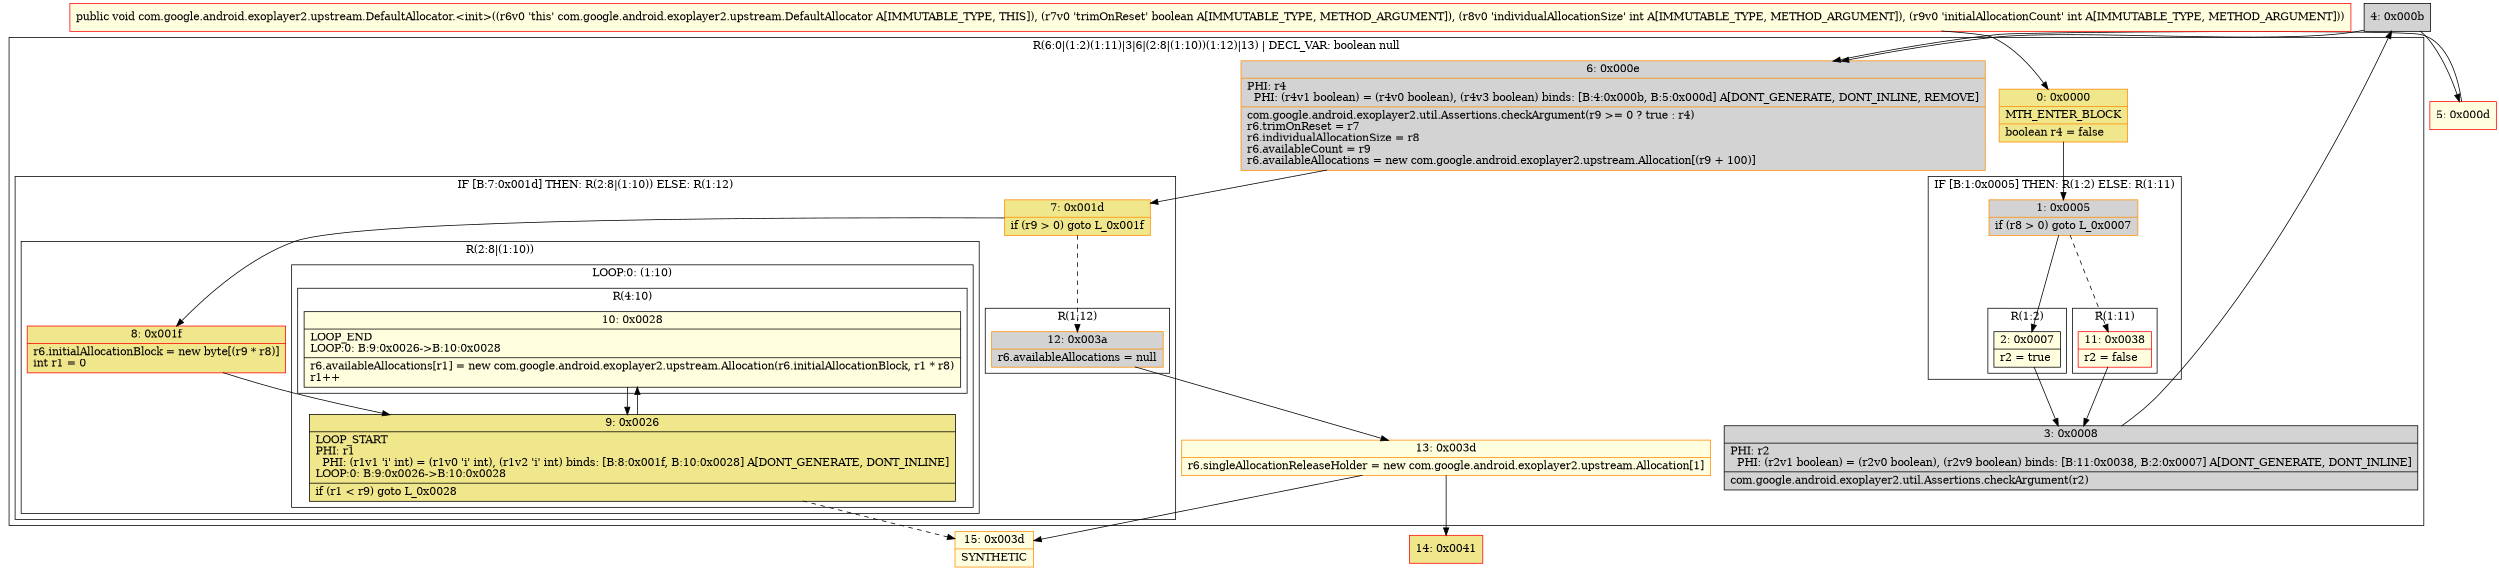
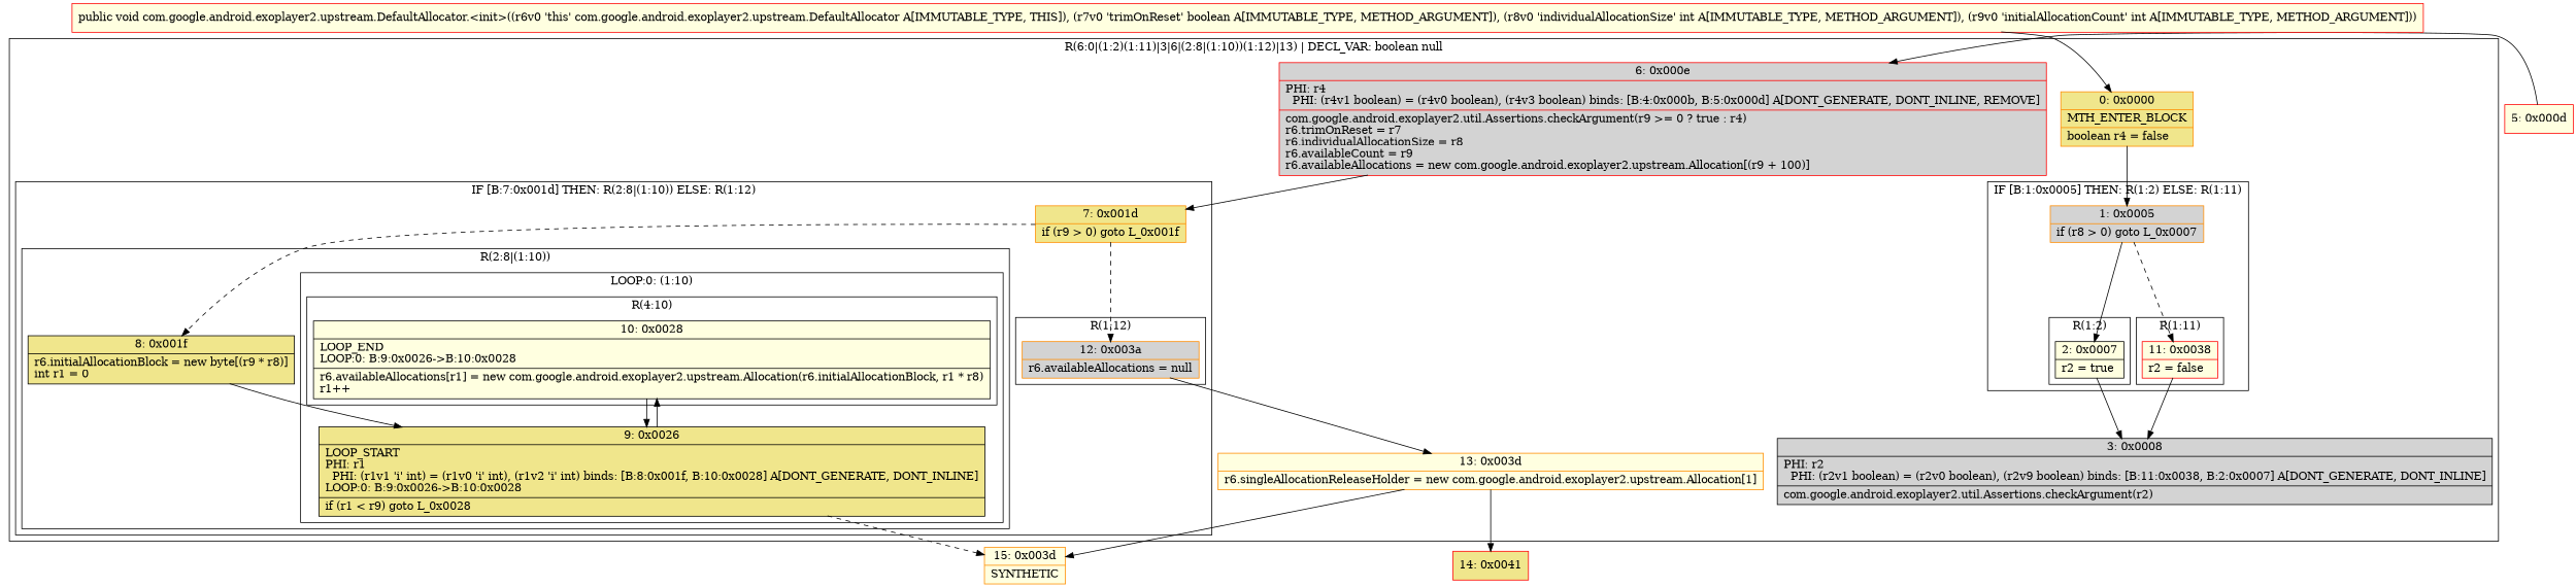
  digraph {
    node [color=black fillcolor=lightyellow shape=record style=filled]
    n1 [label="{2\:\ 0x0007|r2 = true\l}"]
    n2 [color=red label="{11\:\ 0x0038|r2 = false\l}"]
    n3 [color=darkorange fillcolor=lightgrey label="{1\:\ 0x0005|if (r8 \> 0) goto L_0x0007\l}"]
    n4 [label="{10\:\ 0x0028|LOOP_END\lLOOP:0: B:9:0x0026\-\>B:10:0x0028\l|r6.availableAllocations[r1] = new com.google.android.exoplayer2.upstream.Allocation(r6.initialAllocationBlock, r1 * r8)\lr1++\l}"]
    n5 [fillcolor=khaki label="{9\:\ 0x0026|LOOP_START\lPHI: r1 \l  PHI: (r1v1 'i' int) = (r1v0 'i' int), (r1v2 'i' int) binds: [B:8:0x001f, B:10:0x0028] A[DONT_GENERATE, DONT_INLINE]\lLOOP:0: B:9:0x0026\-\>B:10:0x0028\l|if (r1 \< r9) goto L_0x0028\l}"]
-   n6 [color=red fillcolor=khaki label="{8\:\ 0x001f|r6.initialAllocationBlock = new byte[(r9 * r8)]\lint r1 = 0\l}"]
+   n6 [fillcolor=khaki label="{8\:\ 0x001f|r6.initialAllocationBlock = new byte[(r9 * r8)]\lint r1 = 0\l}"]
    n7 [color=darkorange fillcolor=lightgrey label="{12\:\ 0x003a|r6.availableAllocations = null\l}"]
    n8 [color=darkorange fillcolor=khaki label="{7\:\ 0x001d|if (r9 \> 0) goto L_0x001f\l}"]
    n9 [color=darkorange fillcolor=khaki label="{0\:\ 0x0000|MTH_ENTER_BLOCK\l|boolean r4 = false\l}"]
    n10 [fillcolor=lightgrey label="{3\:\ 0x0008|PHI: r2 \l  PHI: (r2v1 boolean) = (r2v0 boolean), (r2v9 boolean) binds: [B:11:0x0038, B:2:0x0007] A[DONT_GENERATE, DONT_INLINE]\l|com.google.android.exoplayer2.util.Assertions.checkArgument(r2)\l}"]
-   n11 [color=darkorange fillcolor=lightgrey label="{6\:\ 0x000e|PHI: r4 \l  PHI: (r4v1 boolean) = (r4v0 boolean), (r4v3 boolean) binds: [B:4:0x000b, B:5:0x000d] A[DONT_GENERATE, DONT_INLINE, REMOVE]\l|com.google.android.exoplayer2.util.Assertions.checkArgument(r9 \>= 0 ? true : r4)\lr6.trimOnReset = r7\lr6.individualAllocationSize = r8\lr6.availableCount = r9\lr6.availableAllocations = new com.google.android.exoplayer2.upstream.Allocation[(r9 + 100)]\l}"]
+   n11 [color=red fillcolor=lightgrey label="{6\:\ 0x000e|PHI: r4 \l  PHI: (r4v1 boolean) = (r4v0 boolean), (r4v3 boolean) binds: [B:4:0x000b, B:5:0x000d] A[DONT_GENERATE, DONT_INLINE, REMOVE]\l|com.google.android.exoplayer2.util.Assertions.checkArgument(r9 \>= 0 ? true : r4)\lr6.trimOnReset = r7\lr6.individualAllocationSize = r8\lr6.availableCount = r9\lr6.availableAllocations = new com.google.android.exoplayer2.upstream.Allocation[(r9 + 100)]\l}"]
    n12 [color=darkorange label="{13\:\ 0x003d|r6.singleAllocationReleaseHolder = new com.google.android.exoplayer2.upstream.Allocation[1]\l}"]
    n13 [color=darkorange label="{15\:\ 0x003d|SYNTHETIC\l}"]
-   n14 [fillcolor=lightgrey label="{4\:\ 0x000b}"]
    n15 [color=red fillcolor=khaki label="{14\:\ 0x0041}"]
    n16 [color=red label="{5\:\ 0x000d}"]
    n17 [color=red label="{public void com.google.android.exoplayer2.upstream.DefaultAllocator.\<init\>((r6v0 'this' com.google.android.exoplayer2.upstream.DefaultAllocator A[IMMUTABLE_TYPE, THIS]), (r7v0 'trimOnReset' boolean A[IMMUTABLE_TYPE, METHOD_ARGUMENT]), (r8v0 'individualAllocationSize' int A[IMMUTABLE_TYPE, METHOD_ARGUMENT]), (r9v0 'initialAllocationCount' int A[IMMUTABLE_TYPE, METHOD_ARGUMENT])) }"]
    subgraph cluster_1 {
      label="R(6:0|(1:2)(1:11)|3|6|(2:8|(1:10))(1:12)|13) | DECL_VAR: boolean null\l"
      n9
      n10
      n11
      n12
      subgraph cluster_2 {
        label="IF [B:1:0x0005] THEN: R(1:2) ELSE: R(1:11)"
        n3
        subgraph cluster_3 {
          label="R(1:2)"
          n1
        }
        subgraph cluster_4 {
          label="R(1:11)"
          n2
        }
      }
      subgraph cluster_5 {
        label="IF [B:7:0x001d] THEN: R(2:8|(1:10)) ELSE: R(1:12)"
        n8
        subgraph cluster_6 {
          label="R(2:8|(1:10))"
          n6
          subgraph cluster_7 {
            label="LOOP:0: (1:10)"
            n5
            subgraph cluster_8 {
              label="R(4:10)"
              n4
            }
          }
        }
        subgraph cluster_9 {
          label="R(1:12)"
          n7
        }
      }
    }
    n1 -> n10
    n2 -> n10
    n3 -> n1
    n3 -> n2 [style=dashed]
    n4 -> n5
    n5 -> n4
    n5 -> n13 [style=dashed]
    n6 -> n5
    n7 -> n12
-   n8 -> n6
+   n8 -> n6 [style=dashed]
    n8 -> n7 [style=dashed]
    n9 -> n3
-   n10 -> n14
    n11 -> n8
    n12 -> n13
    n12 -> n15
-   n14 -> n11
-   n14 -> n16
    n16 -> n11
    n17 -> n9
  }
